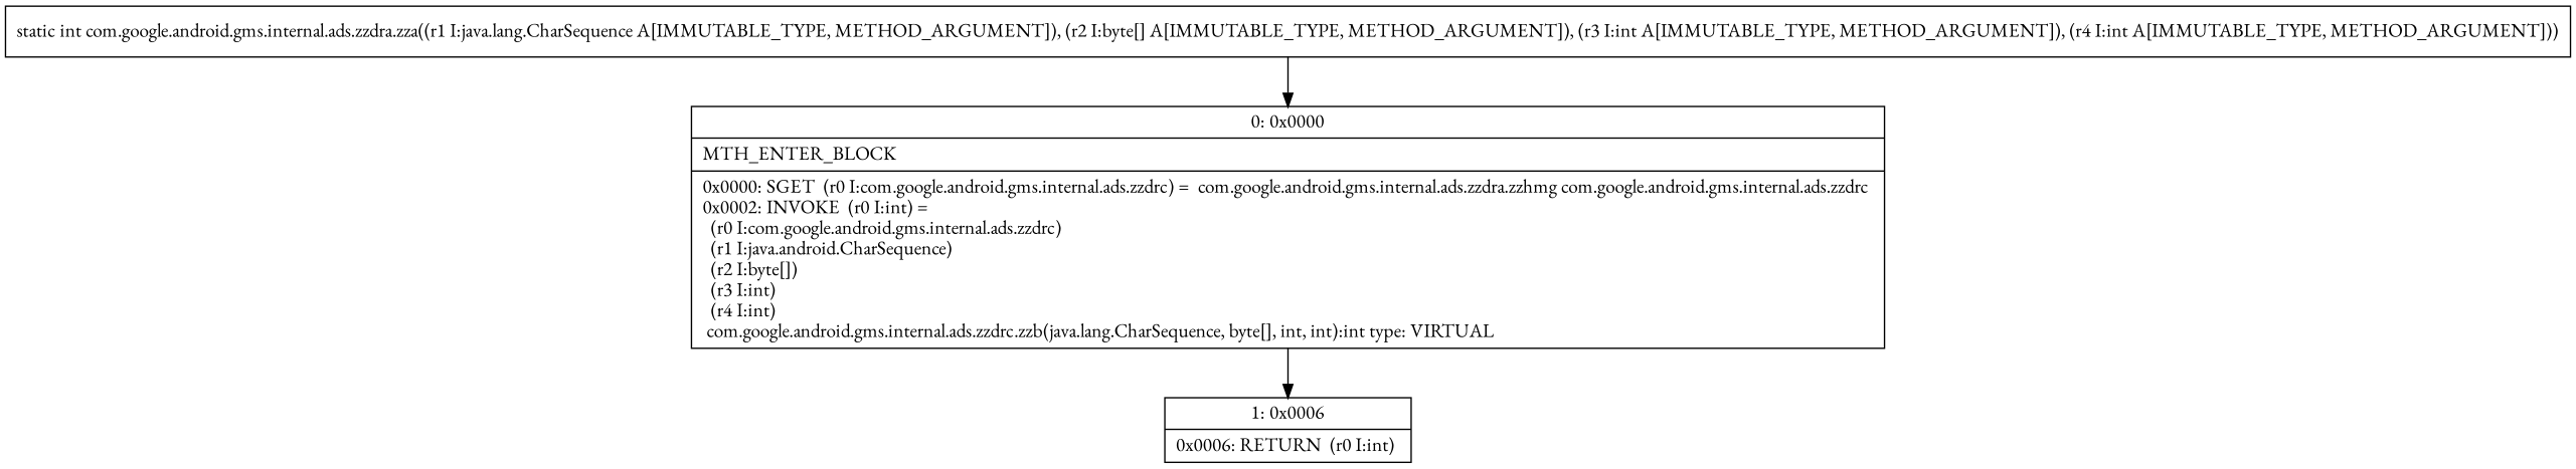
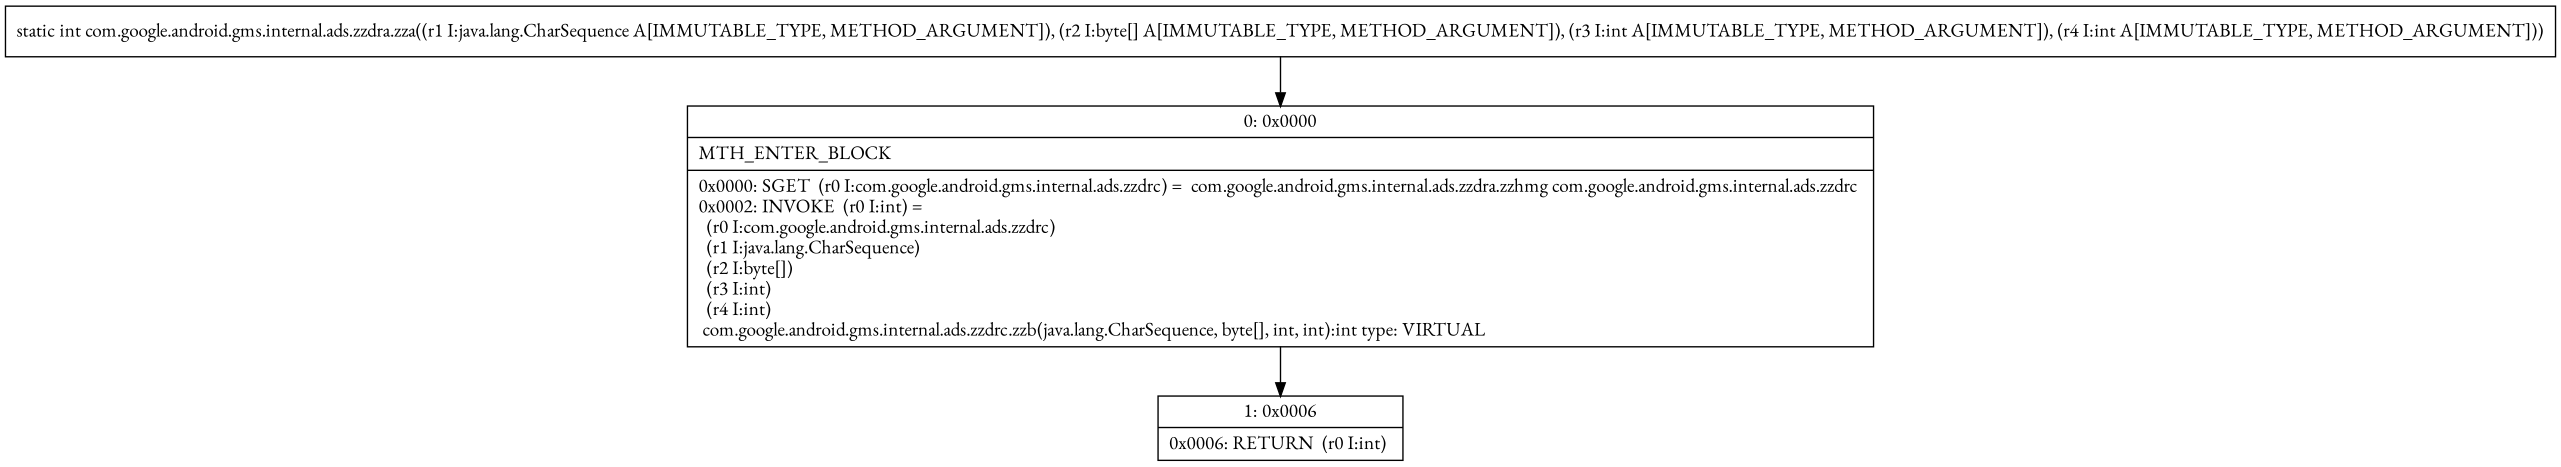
  digraph {
    fontname="EB Garamond"
    node [shape=record fontname="EB Garamond"]
    edge [fontname="EB Garamond"]
-   n1 [label="{0\:\ 0x0000|MTH_ENTER_BLOCK\l|0x0000: SGET  (r0 I:com.google.android.gms.internal.ads.zzdrc) =  com.google.android.gms.internal.ads.zzdra.zzhmg com.google.android.gms.internal.ads.zzdrc \l0x0002: INVOKE  (r0 I:int) = \l  (r0 I:com.google.android.gms.internal.ads.zzdrc)\l  (r1 I:java.android.CharSequence)\l  (r2 I:byte[])\l  (r3 I:int)\l  (r4 I:int)\l com.google.android.gms.internal.ads.zzdrc.zzb(java.lang.CharSequence, byte[], int, int):int type: VIRTUAL \l}"]
+   n1 [label="{0\:\ 0x0000|MTH_ENTER_BLOCK\l|0x0000: SGET  (r0 I:com.google.android.gms.internal.ads.zzdrc) =  com.google.android.gms.internal.ads.zzdra.zzhmg com.google.android.gms.internal.ads.zzdrc \l0x0002: INVOKE  (r0 I:int) = \l  (r0 I:com.google.android.gms.internal.ads.zzdrc)\l  (r1 I:java.lang.CharSequence)\l  (r2 I:byte[])\l  (r3 I:int)\l  (r4 I:int)\l com.google.android.gms.internal.ads.zzdrc.zzb(java.lang.CharSequence, byte[], int, int):int type: VIRTUAL \l}"]
    n2 [label="{1\:\ 0x0006|0x0006: RETURN  (r0 I:int) \l}"]
    n3 [label="{static int com.google.android.gms.internal.ads.zzdra.zza((r1 I:java.lang.CharSequence A[IMMUTABLE_TYPE, METHOD_ARGUMENT]), (r2 I:byte[] A[IMMUTABLE_TYPE, METHOD_ARGUMENT]), (r3 I:int A[IMMUTABLE_TYPE, METHOD_ARGUMENT]), (r4 I:int A[IMMUTABLE_TYPE, METHOD_ARGUMENT])) }"]
    n1 -> n2
    n3 -> n1
  }
